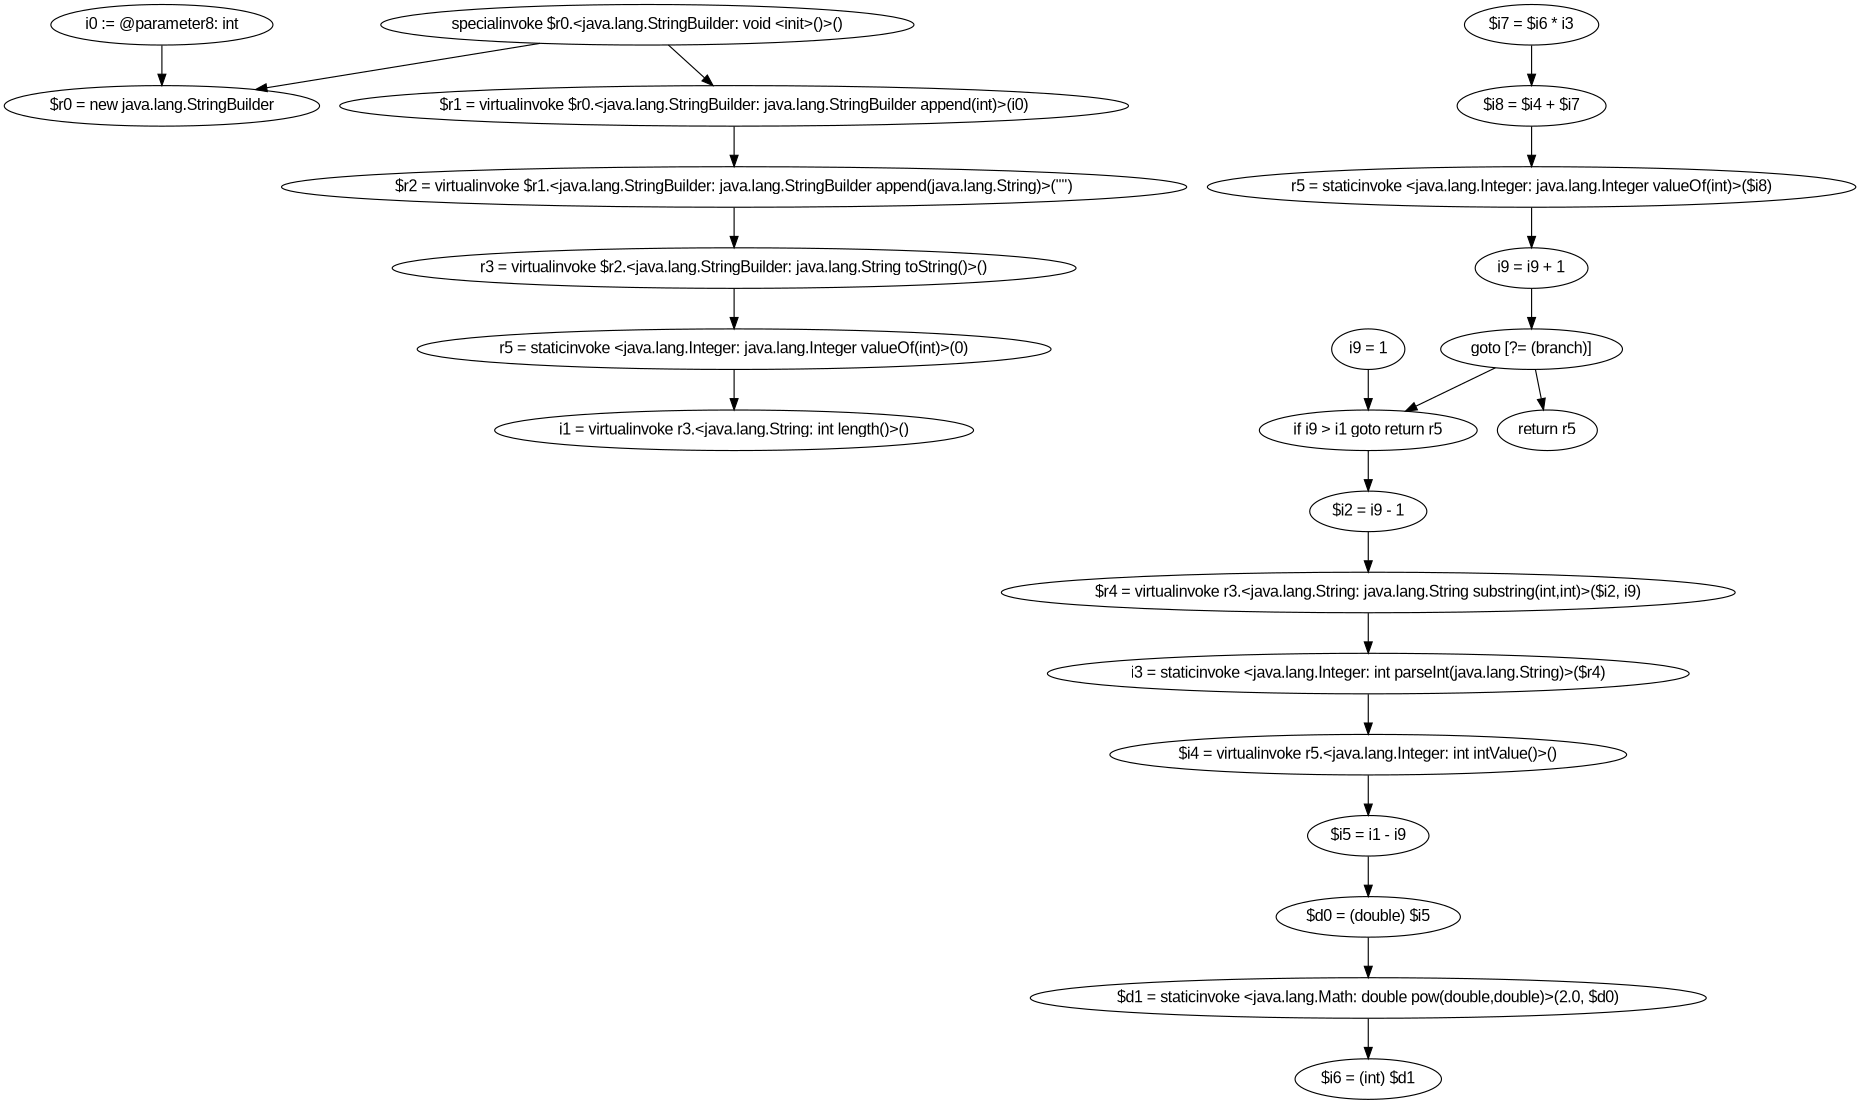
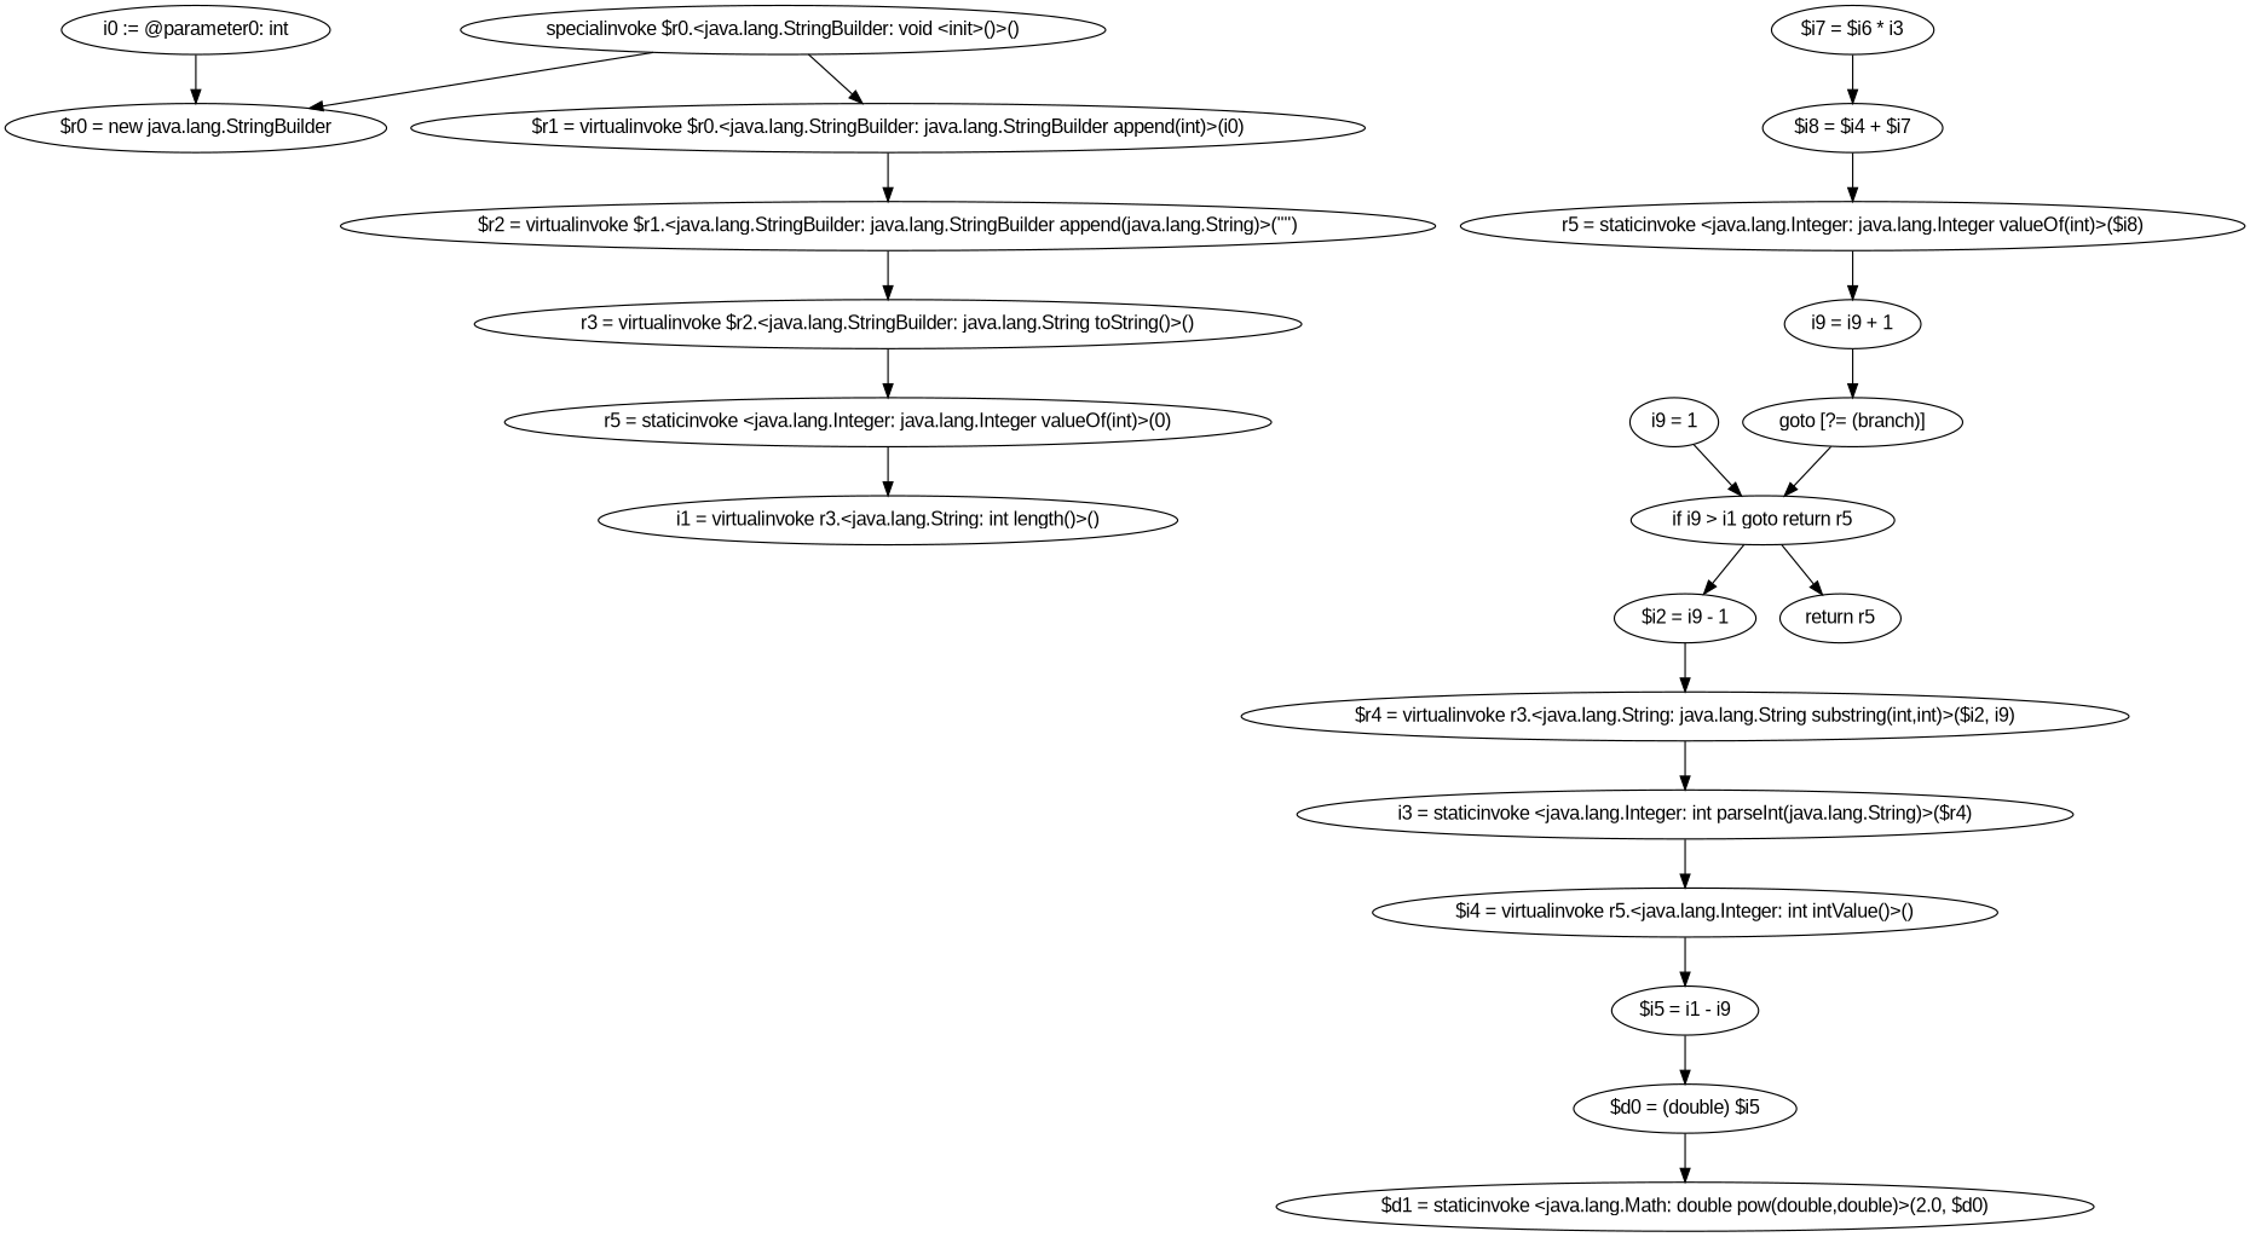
  digraph {
    fontname="Liberation Sans"
    node [fontname="Liberation Sans"]
    edge [fontname="Liberation Sans"]
-   "i0 := @parameter0: int" [label="i0 := @parameter8: int"]
+   "i0 := @parameter0: int"
    "$r0 = new java.lang.StringBuilder"
    "specialinvoke $r0.<java.lang.StringBuilder: void <init>()>()"
    "$r1 = virtualinvoke $r0.<java.lang.StringBuilder: java.lang.StringBuilder append(int)>(i0)"
    "$r2 = virtualinvoke $r1.<java.lang.StringBuilder: java.lang.StringBuilder append(java.lang.String)>(\"\")"
    "r3 = virtualinvoke $r2.<java.lang.StringBuilder: java.lang.String toString()>()"
    "r5 = staticinvoke <java.lang.Integer: java.lang.Integer valueOf(int)>(0)"
    "i1 = virtualinvoke r3.<java.lang.String: int length()>()"
    "i9 = 1"
    "if i9 > i1 goto return r5"
    "$i2 = i9 - 1"
    "return r5"
    "$r4 = virtualinvoke r3.<java.lang.String: java.lang.String substring(int,int)>($i2, i9)"
    "i3 = staticinvoke <java.lang.Integer: int parseInt(java.lang.String)>($r4)"
    "$i4 = virtualinvoke r5.<java.lang.Integer: int intValue()>()"
    "$i5 = i1 - i9"
    "$d0 = (double) $i5"
    "$d1 = staticinvoke <java.lang.Math: double pow(double,double)>(2.0, $d0)"
-   "$i6 = (int) $d1"
    "$i7 = $i6 * i3"
    "$i8 = $i4 + $i7"
    "r5 = staticinvoke <java.lang.Integer: java.lang.Integer valueOf(int)>($i8)"
    "i9 = i9 + 1"
    "goto [?= (branch)]"
    "i0 := @parameter0: int" -> "$r0 = new java.lang.StringBuilder"
    "specialinvoke $r0.<java.lang.StringBuilder: void <init>()>()" -> "$r0 = new java.lang.StringBuilder"
    "specialinvoke $r0.<java.lang.StringBuilder: void <init>()>()" -> "$r1 = virtualinvoke $r0.<java.lang.StringBuilder: java.lang.StringBuilder append(int)>(i0)"
    "$r1 = virtualinvoke $r0.<java.lang.StringBuilder: java.lang.StringBuilder append(int)>(i0)" -> "$r2 = virtualinvoke $r1.<java.lang.StringBuilder: java.lang.StringBuilder append(java.lang.String)>(\"\")"
    "$r2 = virtualinvoke $r1.<java.lang.StringBuilder: java.lang.StringBuilder append(java.lang.String)>(\"\")" -> "r3 = virtualinvoke $r2.<java.lang.StringBuilder: java.lang.String toString()>()"
    "r3 = virtualinvoke $r2.<java.lang.StringBuilder: java.lang.String toString()>()" -> "r5 = staticinvoke <java.lang.Integer: java.lang.Integer valueOf(int)>(0)"
    "r5 = staticinvoke <java.lang.Integer: java.lang.Integer valueOf(int)>(0)" -> "i1 = virtualinvoke r3.<java.lang.String: int length()>()"
    "i9 = 1" -> "if i9 > i1 goto return r5"
    "if i9 > i1 goto return r5" -> "$i2 = i9 - 1"
-   "goto [?= (branch)]" -> "return r5"
+   "if i9 > i1 goto return r5" -> "return r5"
    "$i2 = i9 - 1" -> "$r4 = virtualinvoke r3.<java.lang.String: java.lang.String substring(int,int)>($i2, i9)"
    "$r4 = virtualinvoke r3.<java.lang.String: java.lang.String substring(int,int)>($i2, i9)" -> "i3 = staticinvoke <java.lang.Integer: int parseInt(java.lang.String)>($r4)"
    "i3 = staticinvoke <java.lang.Integer: int parseInt(java.lang.String)>($r4)" -> "$i4 = virtualinvoke r5.<java.lang.Integer: int intValue()>()"
    "$i4 = virtualinvoke r5.<java.lang.Integer: int intValue()>()" -> "$i5 = i1 - i9"
    "$i5 = i1 - i9" -> "$d0 = (double) $i5"
    "$d0 = (double) $i5" -> "$d1 = staticinvoke <java.lang.Math: double pow(double,double)>(2.0, $d0)"
-   "$d1 = staticinvoke <java.lang.Math: double pow(double,double)>(2.0, $d0)" -> "$i6 = (int) $d1"
    "$i7 = $i6 * i3" -> "$i8 = $i4 + $i7"
    "$i8 = $i4 + $i7" -> "r5 = staticinvoke <java.lang.Integer: java.lang.Integer valueOf(int)>($i8)"
    "r5 = staticinvoke <java.lang.Integer: java.lang.Integer valueOf(int)>($i8)" -> "i9 = i9 + 1"
    "i9 = i9 + 1" -> "goto [?= (branch)]"
    "goto [?= (branch)]" -> "if i9 > i1 goto return r5"
  }
